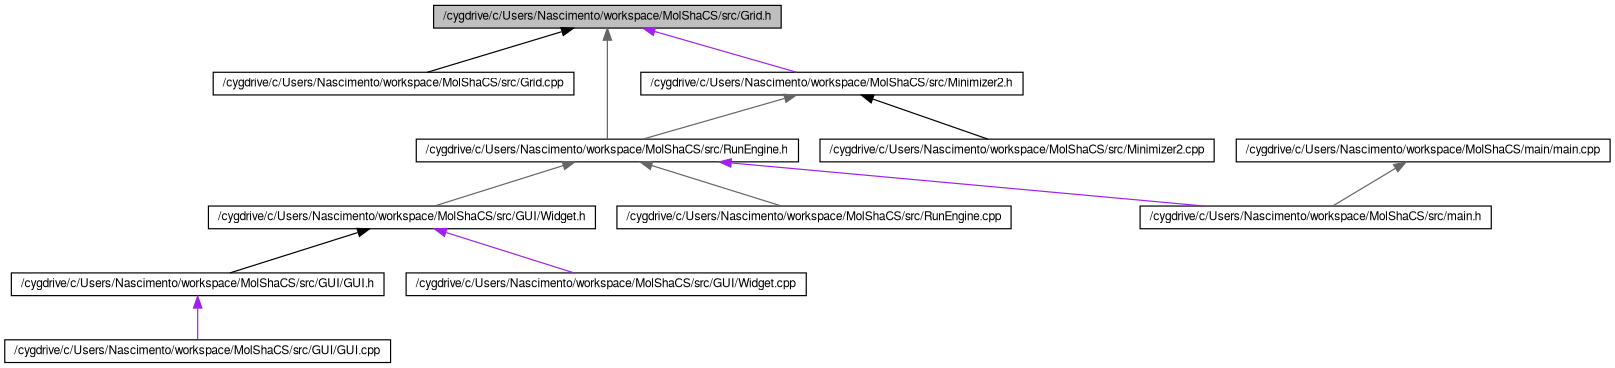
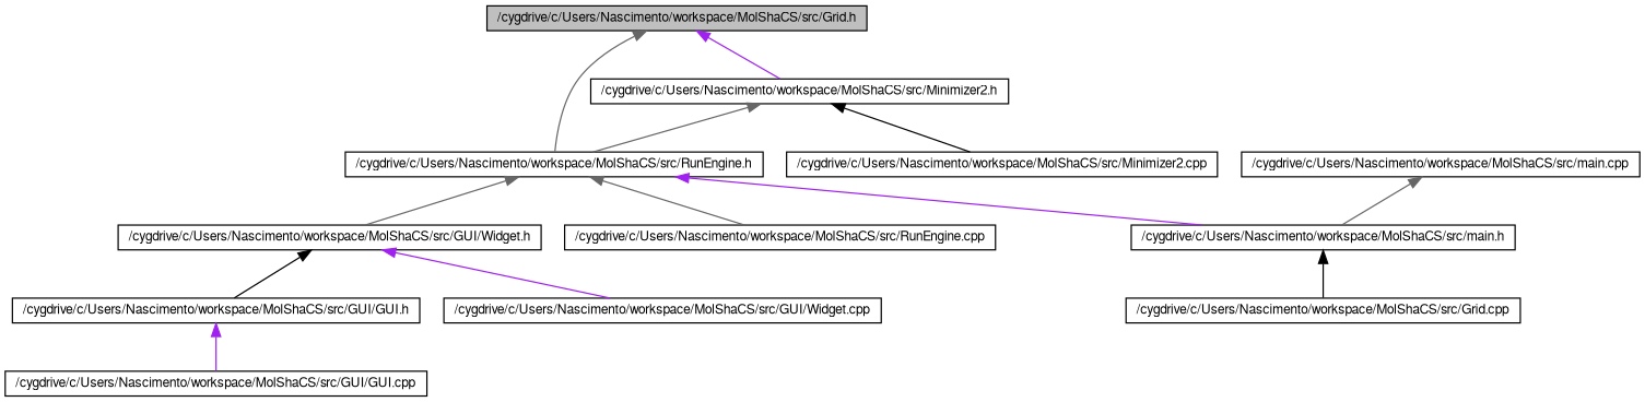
  digraph {
    node [color=black fillcolor=white fontname=FreeSans fontsize=10 shape=record style=filled]
    edge [color=gray40 dir=back fontname=FreeSans fontsize=10 labelfontname=FreeSans labelfontsize=10 style=solid]
    n1 [fillcolor=grey75 fontcolor=black height=0.2 label="/cygdrive/c/Users/Nascimento/workspace/MolShaCS/src/Grid.h" width=0.4]
    n2 [height=0.2 label="/cygdrive/c/Users/Nascimento/workspace/MolShaCS/src/Grid.cpp" width=0.4]
    n3 [height=0.2 label="/cygdrive/c/Users/Nascimento/workspace/MolShaCS/src/RunEngine.h" width=0.4]
    n4 [height=0.2 label="/cygdrive/c/Users/Nascimento/workspace/MolShaCS/src/Minimizer2.h" width=0.4]
    n5 [height=0.2 label="/cygdrive/c/Users/Nascimento/workspace/MolShaCS/src/GUI/Widget.h" width=0.4]
    n6 [height=0.2 label="/cygdrive/c/Users/Nascimento/workspace/MolShaCS/src/main.h" width=0.4]
    n7 [height=0.2 label="/cygdrive/c/Users/Nascimento/workspace/MolShaCS/src/RunEngine.cpp" width=0.4]
    n8 [height=0.2 label="/cygdrive/c/Users/Nascimento/workspace/MolShaCS/src/Minimizer2.cpp" width=0.4]
    n9 [height=0.2 label="/cygdrive/c/Users/Nascimento/workspace/MolShaCS/src/GUI/GUI.h" width=0.4]
    n10 [height=0.2 label="/cygdrive/c/Users/Nascimento/workspace/MolShaCS/src/GUI/Widget.cpp" width=0.4]
    n11 [height=0.2 label="/cygdrive/c/Users/Nascimento/workspace/MolShaCS/src/GUI/GUI.cpp" width=0.4]
-   n12 [height=0.2 label="/cygdrive/c/Users/Nascimento/workspace/MolShaCS/main/main.cpp" width=0.4]
-   n1 -> n2 [color=black]
+   n12 [height=0.2 label="/cygdrive/c/Users/Nascimento/workspace/MolShaCS/src/main.cpp" width=0.4]
+   n6 -> n2 [color=black]
    n1 -> n3
    n1 -> n4 [color=purple]
    n3 -> n5
    n3 -> n6 [color=purple]
    n3 -> n7
    n4 -> n3
    n4 -> n8 [color=black]
    n5 -> n9 [color=black]
    n5 -> n10 [color=purple]
    n9 -> n11 [color=purple]
    n12 -> n6
  }
